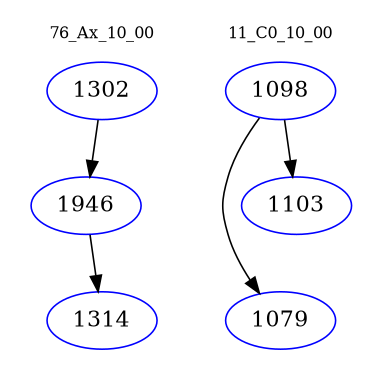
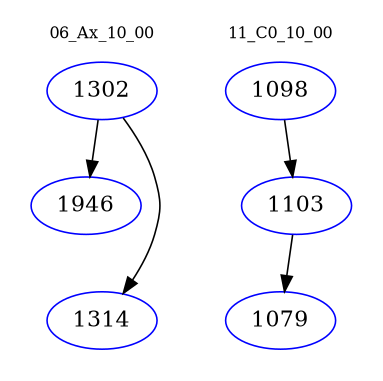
  digraph {
    node [color=blue]
    edge [color=black]
    n1 [label=1302]
    n2 [label=1946]
    n3 [label=1314]
    n4 [label=1098]
    n5 [label=1079]
    n6 [label=1103]
    subgraph cluster_1 {
      color=white
      fontsize=10
-     label="76_Ax_10_00"
+     label="06_Ax_10_00"
      n1
      n2
      n3
    }
    subgraph cluster_2 {
      color=white
      fontsize=10
      label="11_C0_10_00"
      n4
      n5
      n6
    }
    n1 -> n2
-   n2 -> n3
-   n4 -> n5
+   n1 -> n3
+   n6 -> n5
    n4 -> n6
  }
